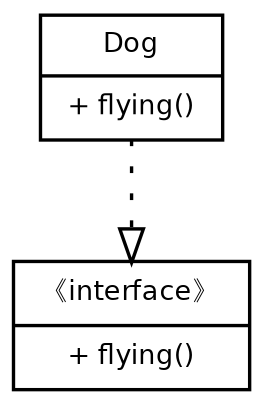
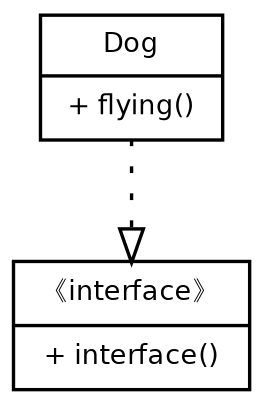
  digraph {
    fontname="Bitstream Vera Sans"
    fontsize=8
    node [fontname="Bitstream Vera Sans" fontsize=8 shape=record]
-   n1 [label="{ 《interface》 |+ flying()}"]
+   n1 [label="{ 《interface》 |+ interface()}"]
    n2 [label="{Dog|+ flying()}"]
    n2 -> n1 [arrowhead=empty fontname="Bitstream Vera Sans" fontsize=8 style=dotted]
  }
